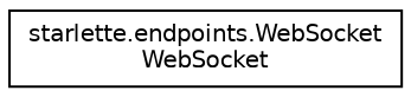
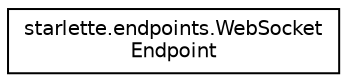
  digraph {
    rankdir=LR
-   n1 [color=black fillcolor=white fontname=Helvetica fontsize=10 height=0.2 label="starlette.endpoints.WebSocket\lWebSocket" shape=record style=filled width=0.4]
+   n1 [color=black fillcolor=white fontname=Helvetica fontsize=10 height=0.2 label="starlette.endpoints.WebSocket\lEndpoint" shape=record style=filled width=0.4]
  }
